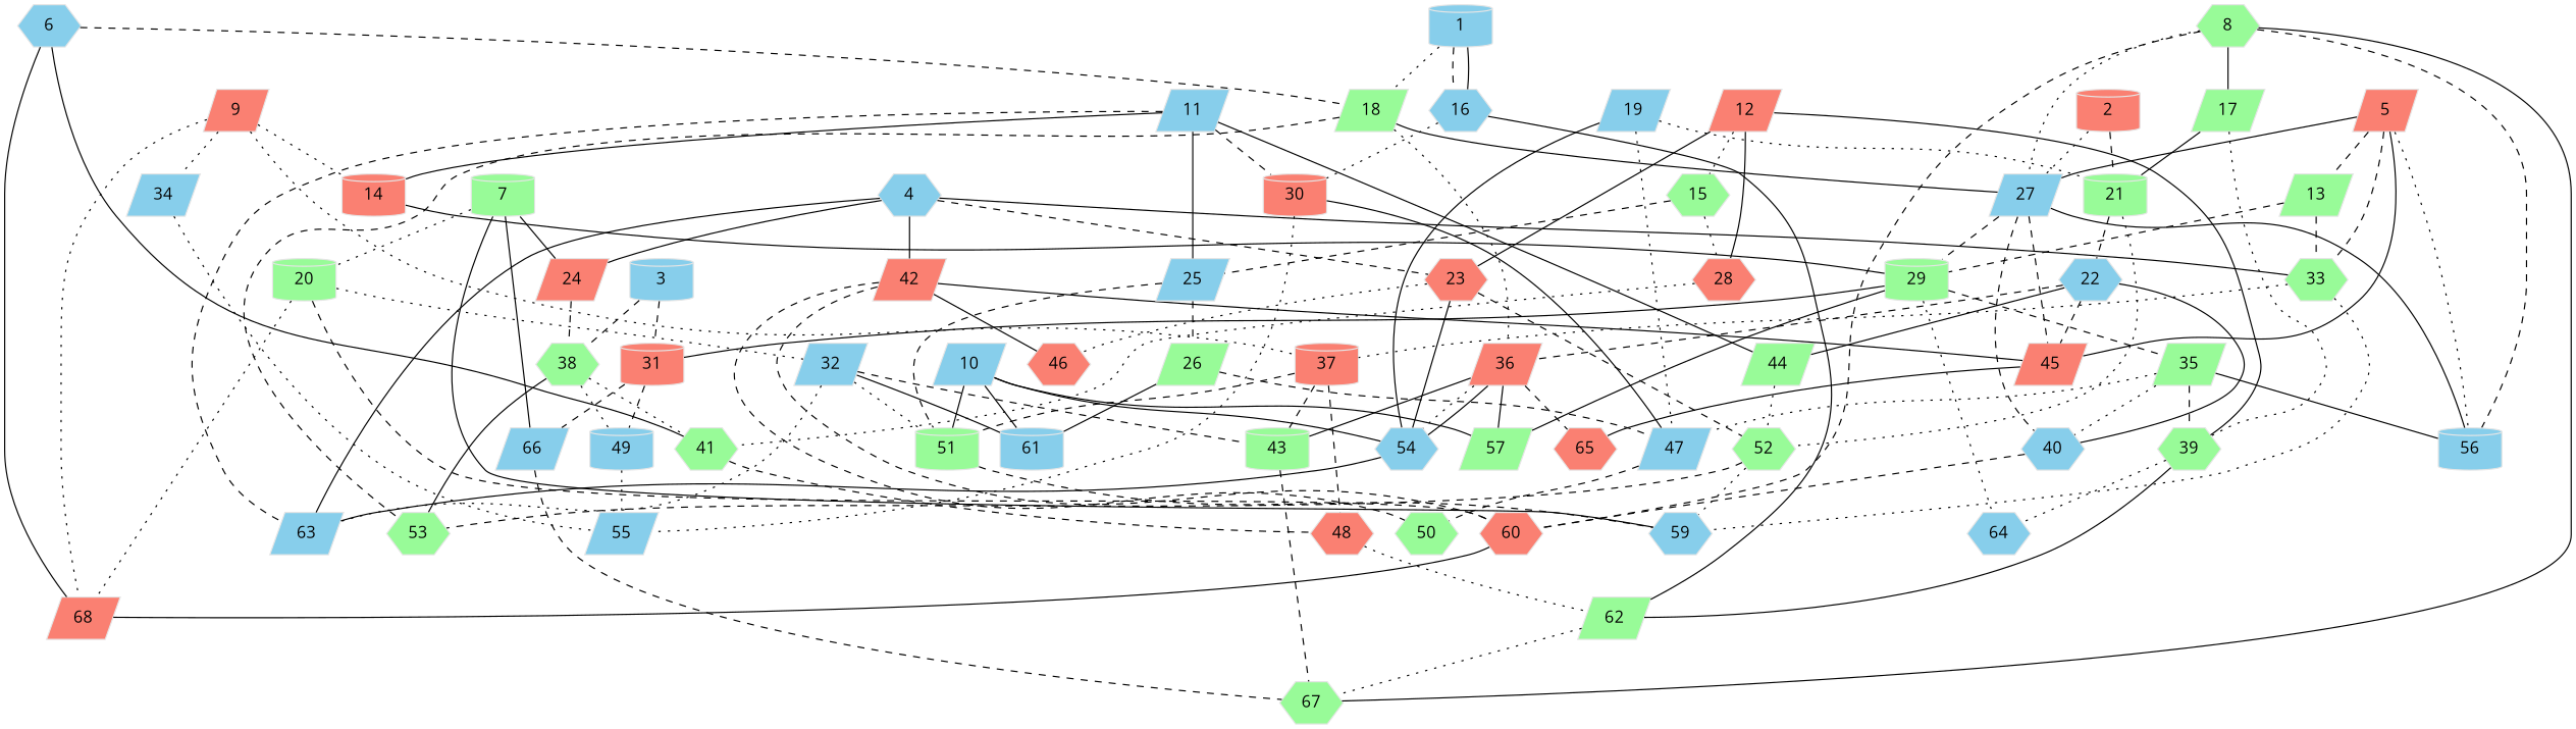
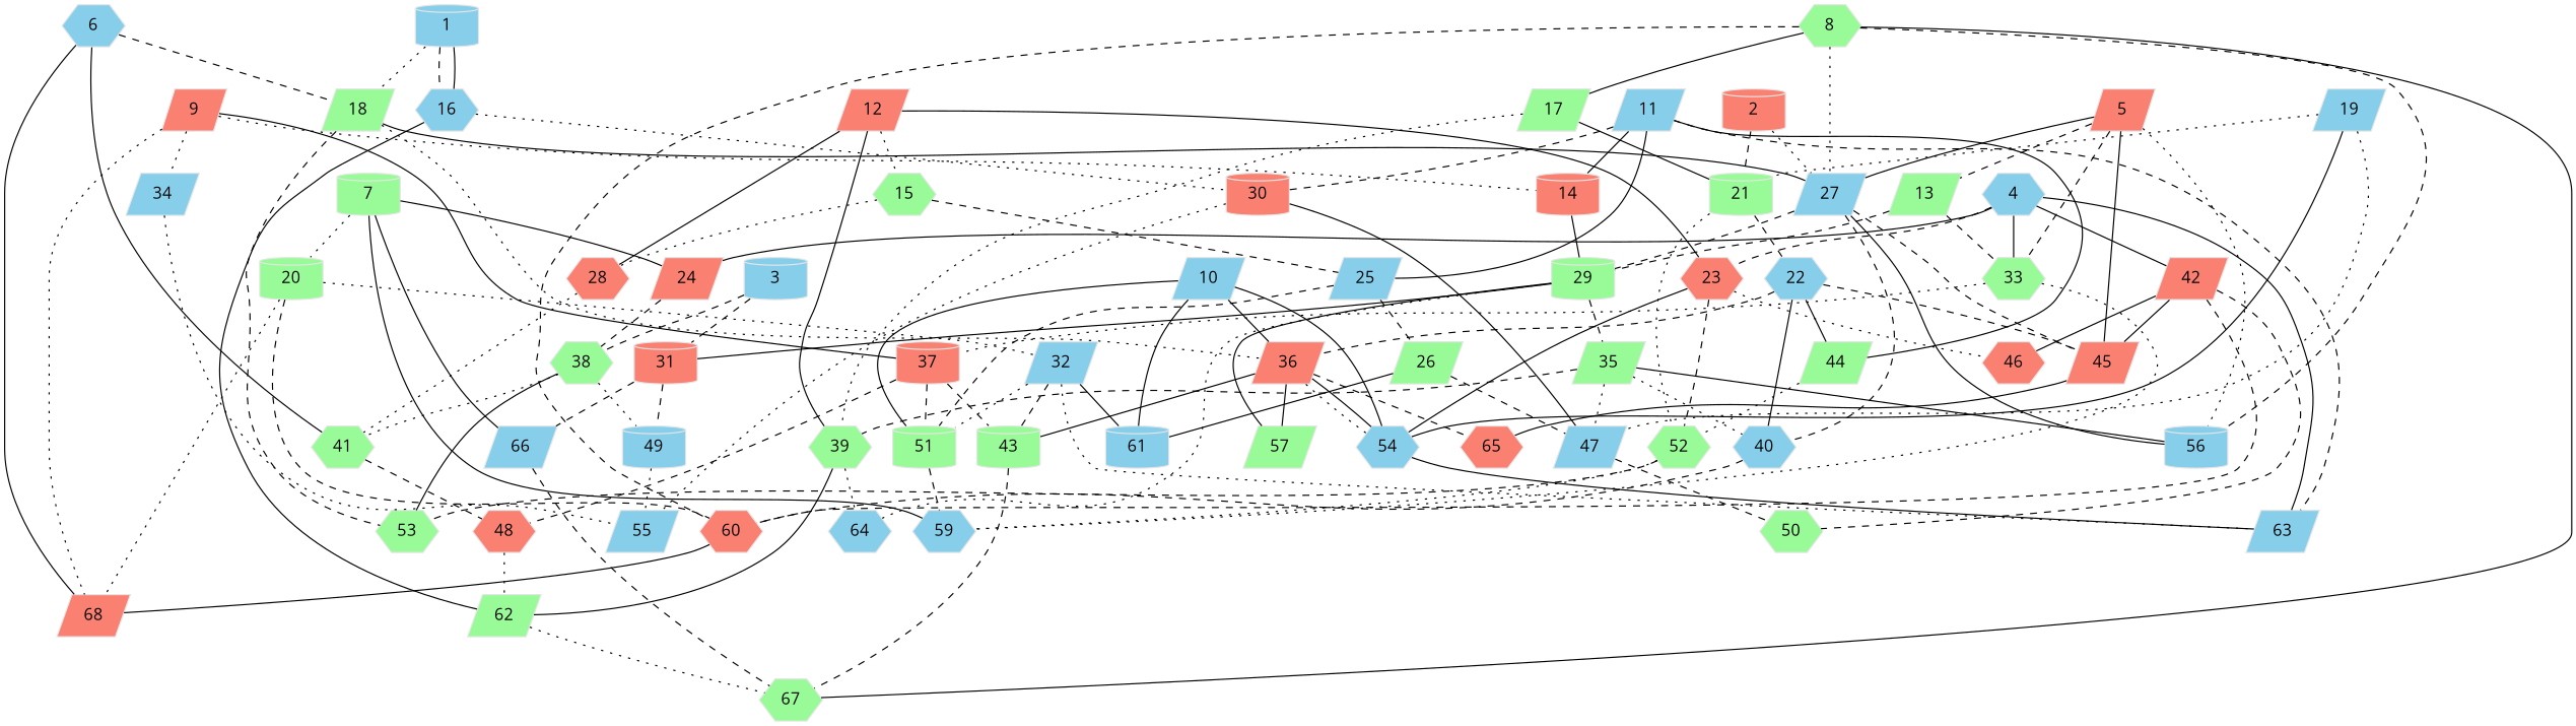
  graph {
    fontname="Open Sans"
    node [color=gray90 fillcolor=skyblue fontname="Open Sans" shape=parallelogram style=filled]
    edge [fontname="Open Sans" style=solid]
    1 [shape=cylinder]
    16 [shape=hexagon]
    18 [fillcolor=palegreen]
    30 [fillcolor=salmon shape=cylinder]
    62 [fillcolor=palegreen]
    27
    36 [fillcolor=salmon]
    53 [fillcolor=palegreen shape=hexagon]
    2 [fillcolor=salmon shape=cylinder]
    21 [fillcolor=palegreen shape=cylinder]
    22 [shape=hexagon]
    52 [fillcolor=palegreen shape=hexagon]
    45 [fillcolor=salmon]
    56 [shape=cylinder]
    29 [fillcolor=palegreen shape=cylinder]
    40 [shape=hexagon]
    3 [shape=cylinder]
    31 [fillcolor=salmon shape=cylinder]
    38 [fillcolor=palegreen shape=hexagon]
    66
    49 [shape=cylinder]
    41 [fillcolor=palegreen shape=hexagon]
    4 [shape=hexagon]
    23 [fillcolor=salmon shape=hexagon]
    24 [fillcolor=salmon]
    33 [fillcolor=palegreen shape=hexagon]
    42 [fillcolor=salmon]
    63
    54 [shape=hexagon]
    46 [fillcolor=salmon shape=hexagon]
    59 [shape=hexagon]
    37 [fillcolor=salmon shape=cylinder]
    60 [fillcolor=salmon shape=hexagon]
    50 [fillcolor=palegreen shape=hexagon]
    5 [fillcolor=salmon]
    13 [fillcolor=palegreen]
    65 [fillcolor=salmon shape=hexagon]
    6 [shape=hexagon]
    68 [fillcolor=salmon]
    48 [fillcolor=salmon shape=hexagon]
    7 [fillcolor=palegreen shape=cylinder]
    20 [fillcolor=palegreen shape=cylinder]
    32
    67 [fillcolor=palegreen shape=hexagon]
    8 [fillcolor=palegreen shape=hexagon]
    17 [fillcolor=palegreen]
    39 [fillcolor=palegreen shape=hexagon]
    9 [fillcolor=salmon]
    14 [fillcolor=salmon shape=cylinder]
    34
    55
    51 [fillcolor=palegreen shape=cylinder]
    43 [fillcolor=palegreen shape=cylinder]
    10
    61 [shape=cylinder]
    57 [fillcolor=palegreen]
    11
    25
    44 [fillcolor=palegreen]
    26 [fillcolor=palegreen]
    47
    12 [fillcolor=salmon]
    15 [fillcolor=palegreen shape=hexagon]
    28 [fillcolor=salmon shape=hexagon]
    64 [shape=hexagon]
    35 [fillcolor=palegreen]
    19
    1 -- 16 [style=dashed]
    1 -- 16
    1 -- 18 [style=dotted]
    16 -- 30 [style=dotted]
    16 -- 62
    18 -- 27
    18 -- 36 [style=dotted]
    18 -- 53 [style=dashed]
    30 -- 55 [style=dotted]
    30 -- 47
    62 -- 67 [style=dotted]
    27 -- 45 [style=dashed]
    27 -- 56
    27 -- 29 [style=dashed]
    27 -- 40 [style=dashed]
    36 -- 54 [style=dotted]
    36 -- 54
    36 -- 65 [style=dashed]
    36 -- 43
    36 -- 57
    2 -- 27 [style=dotted]
    2 -- 21 [style=dashed]
    21 -- 22 [style=dashed]
    21 -- 52 [style=dotted]
    22 -- 36 [style=dashed]
    22 -- 45 [style=dashed]
    22 -- 40
    22 -- 44
    52 -- 53 [style=dashed]
    52 -- 59 [style=dotted]
    45 -- 65
    29 -- 31
    29 -- 57
    29 -- 64 [style=dotted]
    29 -- 35 [style=dashed]
    40 -- 60 [style=dashed]
    3 -- 31 [style=dashed]
    3 -- 38 [style=dashed]
    31 -- 66 [style=dashed]
    31 -- 49 [style=dashed]
    38 -- 53
    38 -- 49 [style=dotted]
    38 -- 41 [style=dotted]
    66 -- 67 [style=dashed]
    49 -- 55 [style=dotted]
    41 -- 48 [style=dashed]
    4 -- 23 [style=dashed]
    4 -- 24
    4 -- 33
    4 -- 42
    4 -- 63
    23 -- 52 [style=dashed]
    23 -- 54
    23 -- 46 [style=dotted]
    24 -- 38 [style=dashed]
    33 -- 59 [style=dotted]
    33 -- 37 [style=dotted]
    42 -- 45
    42 -- 46
    42 -- 60 [style=dashed]
    42 -- 50 [style=dashed]
    54 -- 63
    37 -- 48 [style=dashed]
    37 -- 51 [style=dashed]
    37 -- 43 [style=dashed]
    60 -- 68
    5 -- 27
    5 -- 45
    5 -- 56 [style=dotted]
    5 -- 33 [style=dashed]
    5 -- 13 [style=dashed]
    13 -- 29 [style=dashed]
    13 -- 33 [style=dashed]
    6 -- 18 [style=dashed]
    6 -- 41
    6 -- 68
    48 -- 62 [style=dotted]
    7 -- 66
    7 -- 24
    7 -- 59
    7 -- 20 [style=dotted]
    20 -- 60 [style=dashed]
    20 -- 68 [style=dotted]
    20 -- 32 [style=dotted]
    32 -- 63 [style=dotted]
    32 -- 51 [style=dotted]
    32 -- 43 [style=dashed]
    32 -- 61
    8 -- 27 [style=dotted]
    8 -- 56 [style=dashed]
    8 -- 60 [style=dashed]
    8 -- 67
    8 -- 17
    17 -- 21
    17 -- 39 [style=dotted]
    39 -- 62
    39 -- 64 [style=dotted]
-   9 -- 37 [style=dotted]
+   9 -- 37
    9 -- 68 [style=dotted]
    9 -- 14 [style=dotted]
    9 -- 34 [style=dotted]
    14 -- 29
    34 -- 55 [style=dotted]
    51 -- 59 [style=dashed]
    43 -- 67 [style=dashed]
-   10 -- 57
+   10 -- 36
    10 -- 54
    10 -- 51
    10 -- 61
    11 -- 30 [style=dashed]
    11 -- 63 [style=dashed]
    11 -- 14
    11 -- 25
    11 -- 44
    25 -- 51 [style=dashed]
    25 -- 26 [style=dashed]
    44 -- 52 [style=dotted]
    26 -- 61
    26 -- 47 [style=dashed]
    47 -- 50 [style=dashed]
    12 -- 23
    12 -- 39
    12 -- 15 [style=dotted]
    12 -- 28
    15 -- 25 [style=dashed]
    15 -- 28 [style=dotted]
    28 -- 41 [style=dotted]
    35 -- 56
    35 -- 40 [style=dotted]
    35 -- 39 [style=dashed]
    35 -- 47 [style=dotted]
    19 -- 21 [style=dotted]
    19 -- 54
    19 -- 47 [style=dotted]
  }
